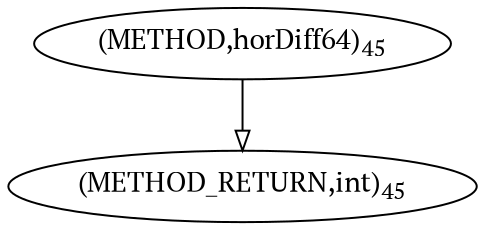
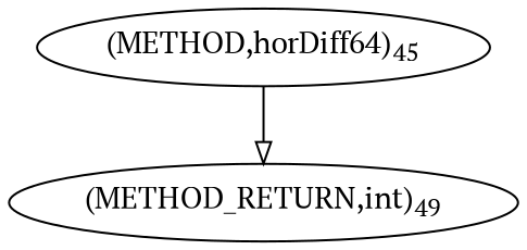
  digraph {
    fontname="PT Serif"
    node [fontname="PT Serif"]
    n1 [label=<(METHOD,horDiff64)<SUB>45</SUB>>]
-   n2 [label=<(METHOD_RETURN,int)<SUB>45</SUB>>]
+   n2 [label=<(METHOD_RETURN,int)<SUB>49</SUB>>]
    n1 -> n2 [arrowhead=onormal fontname="PT Serif"]
  }
